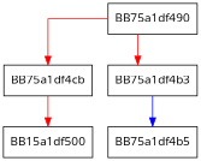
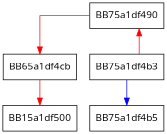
  digraph {
    fontname="Open Sans"
    splines=ortho
    node [fontname="Open Sans" shape=box]
    edge [color=red fontname="Open Sans"]
    BB75a1df490
-   BB75a1df4cb
+   BB75a1df4cb [label=BB65a1df4cb]
    BB75a1df4b3
    n4 [label=BB15a1df500]
    BB75a1df4b5
    BB75a1df490 -> BB75a1df4cb
-   BB75a1df490 -> BB75a1df4b3
+   BB75a1df4b3 -> BB75a1df490
    BB75a1df4cb -> n4
    BB75a1df4b3 -> BB75a1df4b5 [color=blue]
  }
